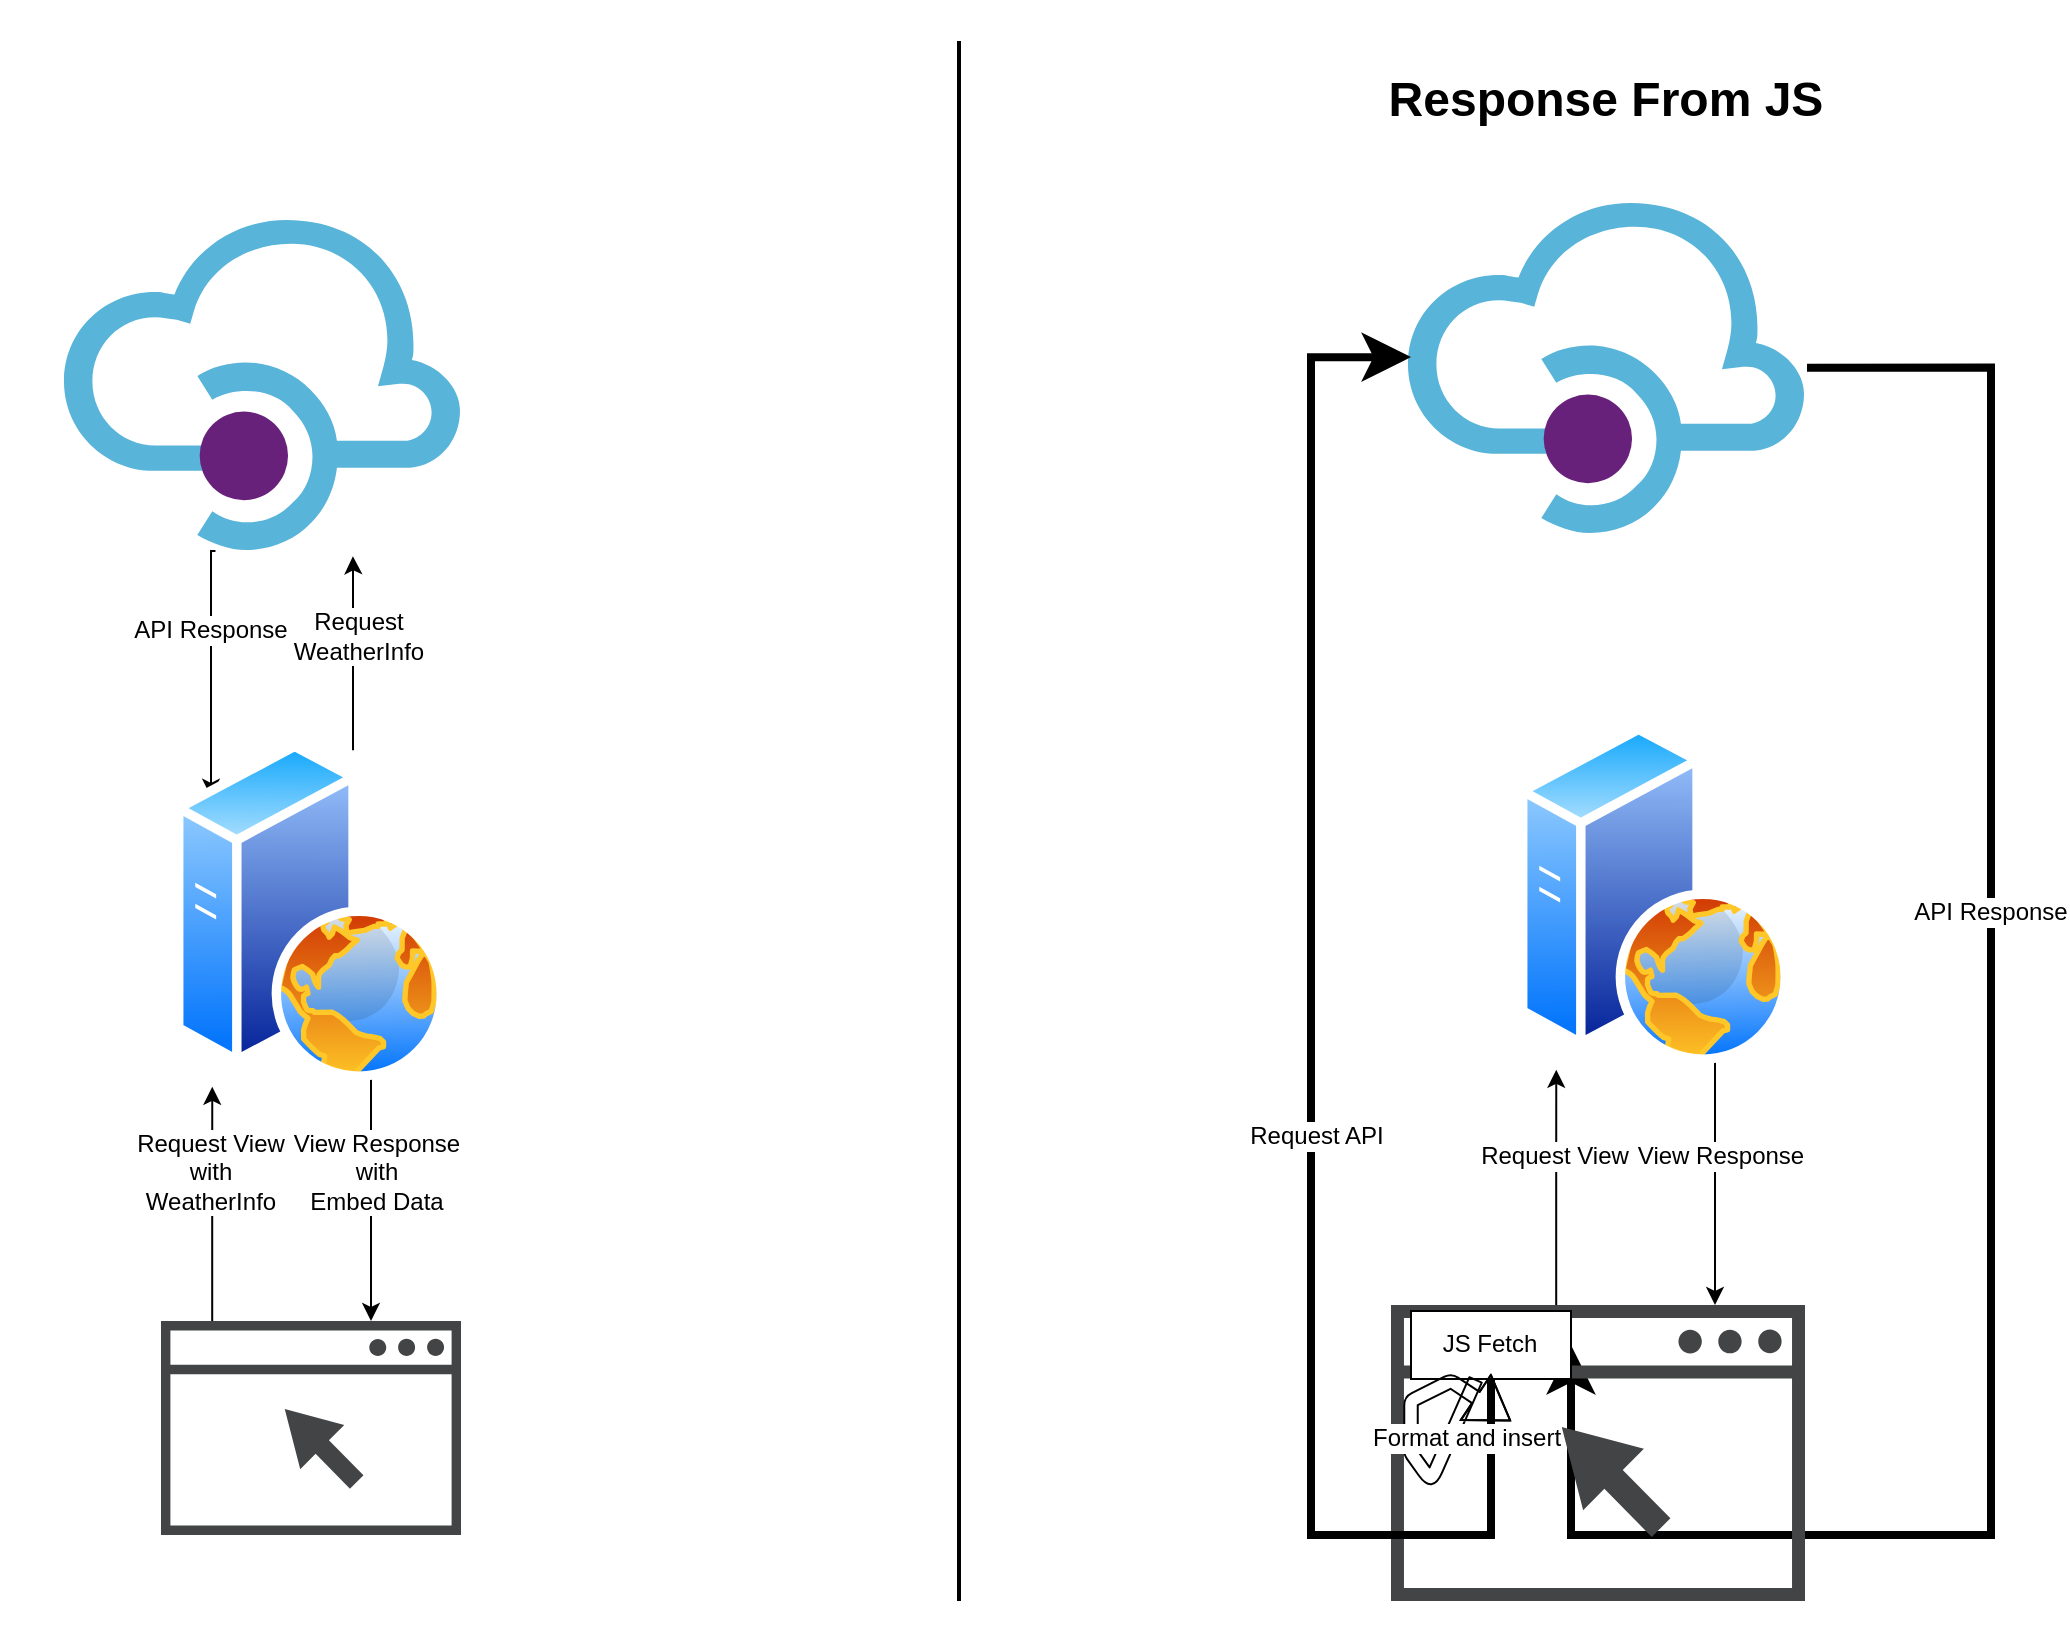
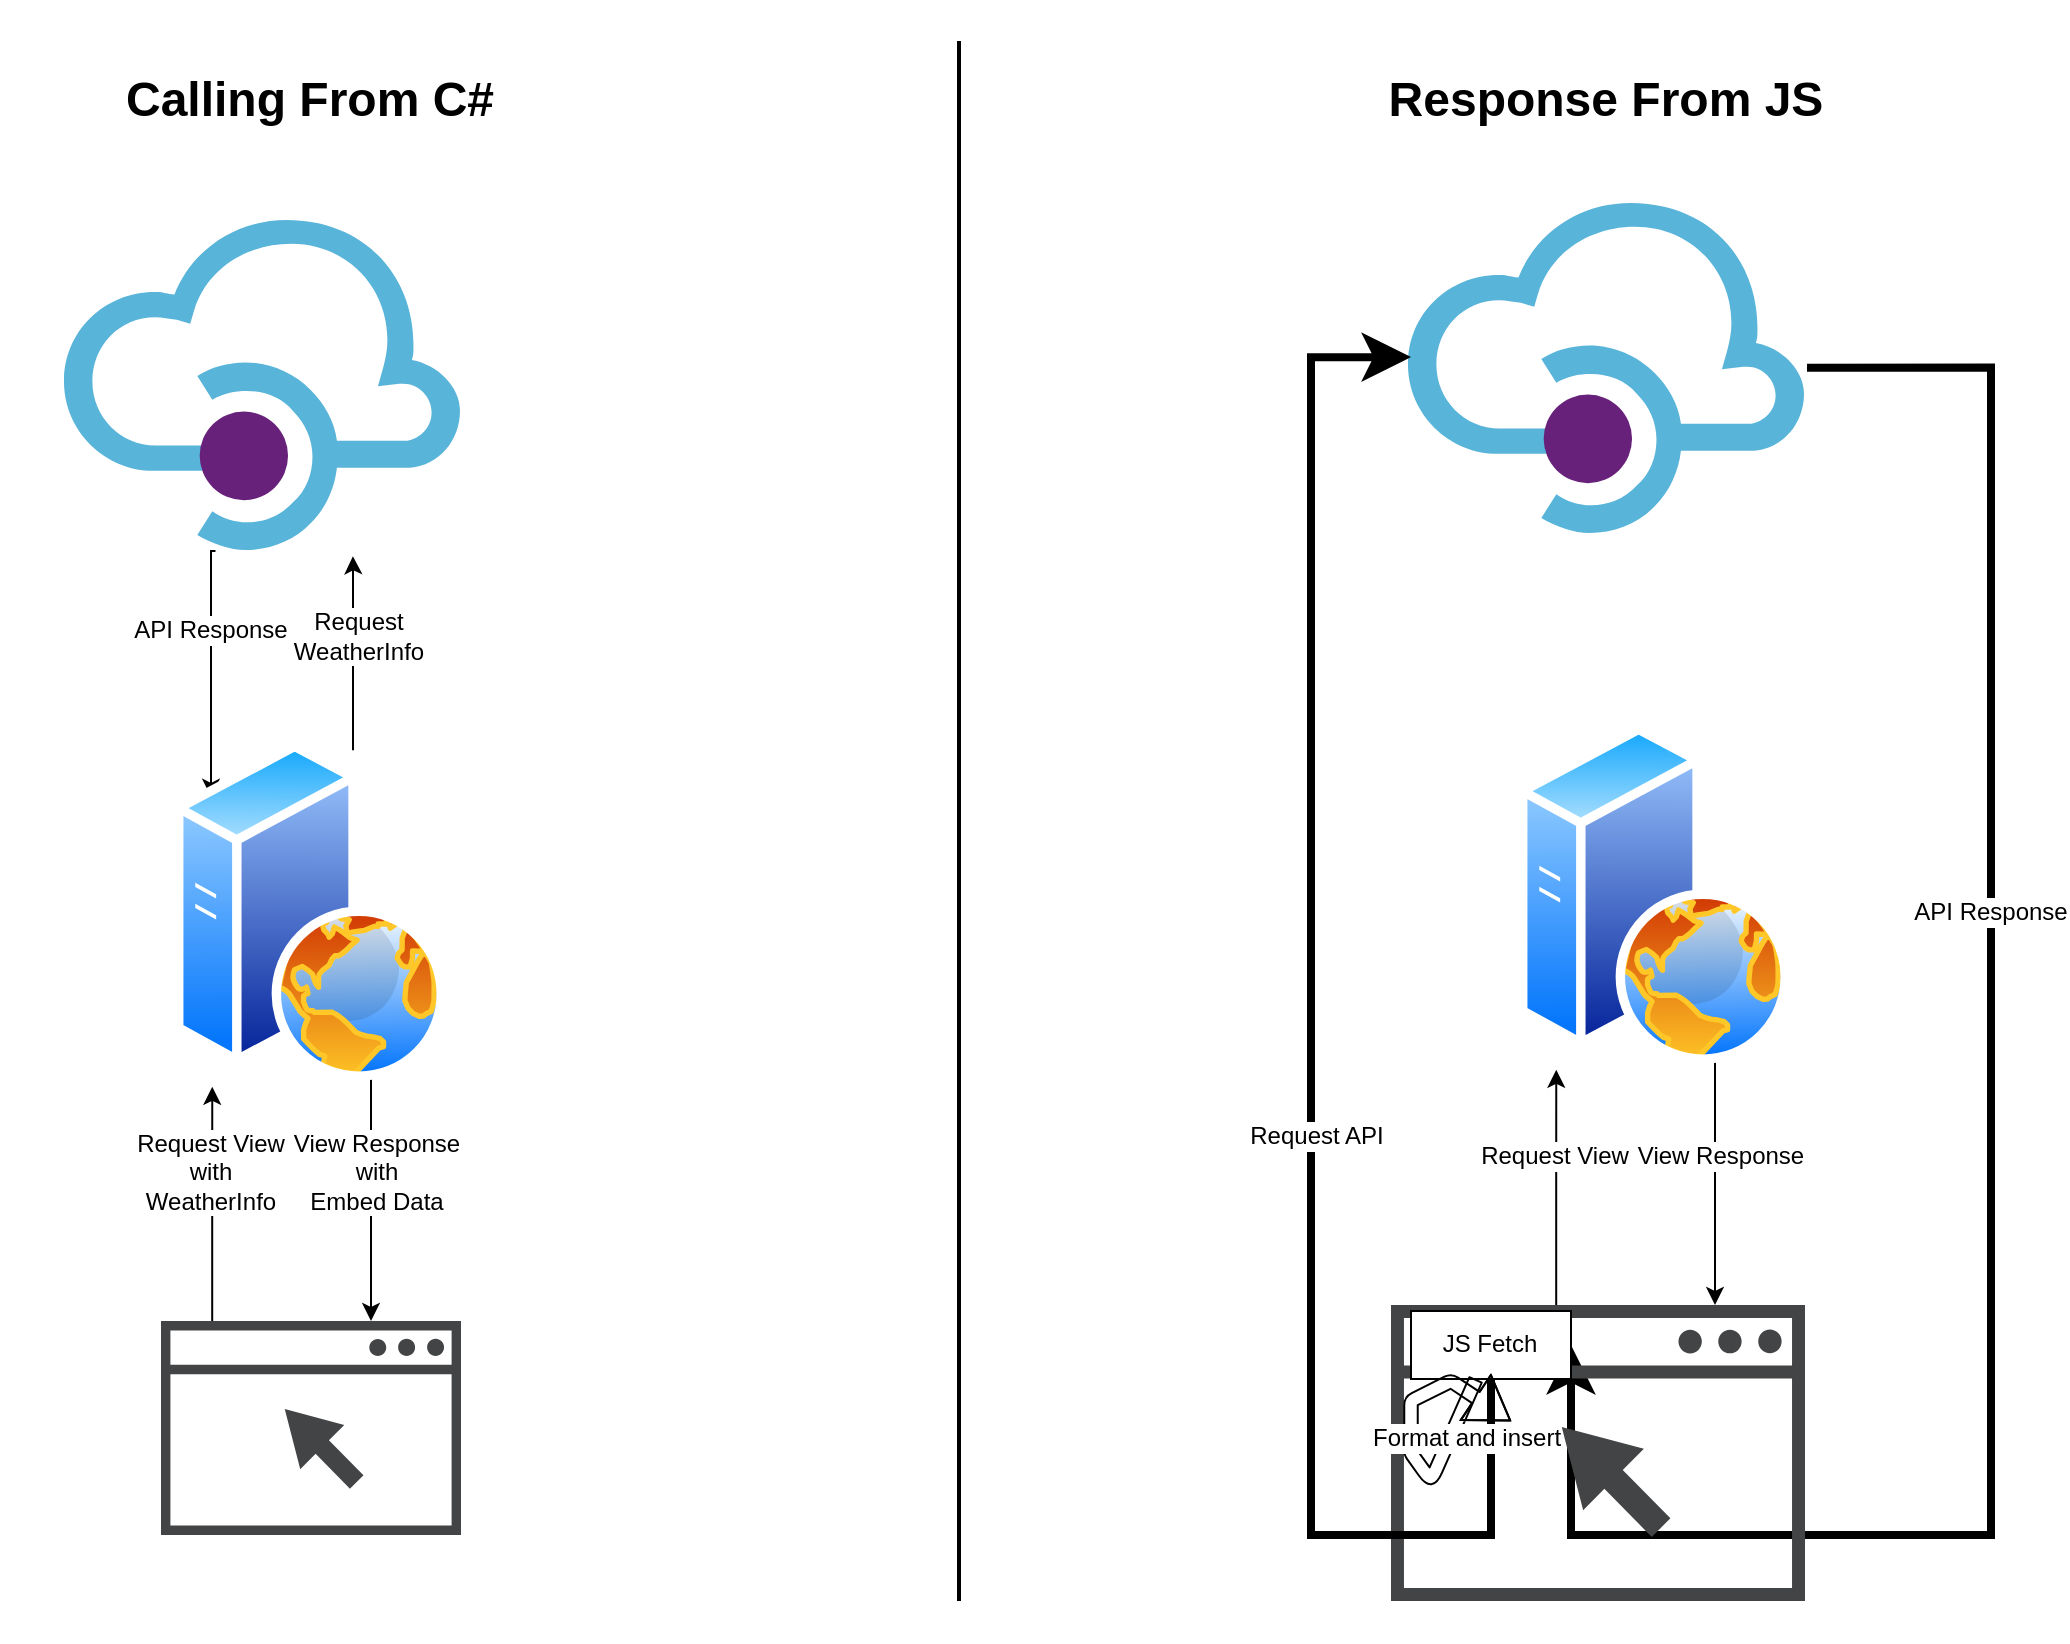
  <mxCell id="0" />
  <mxCell id="1" parent="0" />
  <mxCell id="2" style="edgeStyle=orthogonalEdgeStyle;rounded=0;orthogonalLoop=1;jettySize=auto;html=1;exitX=0.38;exitY=1;exitDx=0;exitDy=0;exitPerimeter=0;" edge="1" parent="1" source="4" target="12"><mxGeometry relative="1" as="geometry"><mxPoint x="86" y="397" as="targetPoint" /><Array as="points"><mxPoint x="105" y="275" /></Array></mxGeometry></mxCell>
  <mxCell id="3" value="API Response&lt;br&gt;" style="text;html=1;resizable=0;points=[];align=center;verticalAlign=middle;labelBackgroundColor=#ffffff;" vertex="1" connectable="0" parent="2"><mxGeometry x="-0.323" y="-1" relative="1" as="geometry"><mxPoint as="offset" /></mxGeometry></mxCell>
  <mxCell id="4" value="" style="aspect=fixed;html=1;perimeter=none;align=center;shadow=0;dashed=0;image;fontSize=12;image=img/lib/mscae/API_Management.svg;" vertex="1" parent="1"><mxGeometry x="32" y="110" width="198" height="165" as="geometry" /></mxCell>
  <mxCell id="5" style="edgeStyle=orthogonalEdgeStyle;rounded=0;orthogonalLoop=1;jettySize=auto;html=1;entryX=0.137;entryY=1.014;entryDx=0;entryDy=0;entryPerimeter=0;" edge="1" parent="1" source="7" target="12"><mxGeometry relative="1" as="geometry"><Array as="points"><mxPoint x="106" y="600" /></Array></mxGeometry></mxCell>
  <mxCell id="6" value="Request View&lt;br&gt;with&lt;br&gt;WeatherInfo" style="text;html=1;resizable=0;points=[];align=center;verticalAlign=middle;labelBackgroundColor=#ffffff;" vertex="1" connectable="0" parent="5"><mxGeometry x="0.257" y="1" relative="1" as="geometry"><mxPoint as="offset" /></mxGeometry></mxCell>
  <mxCell id="7" value="" style="pointerEvents=1;shadow=0;dashed=0;html=1;strokeColor=none;fillColor=#434445;aspect=fixed;labelPosition=center;verticalLabelPosition=bottom;verticalAlign=top;align=center;outlineConnect=0;shape=mxgraph.vvd.web_browser;" vertex="1" parent="1"><mxGeometry x="80" y="660" width="150" height="107" as="geometry" /></mxCell>
  <mxCell id="8" style="edgeStyle=orthogonalEdgeStyle;rounded=0;orthogonalLoop=1;jettySize=auto;html=1;entryX=0.727;entryY=1.016;entryDx=0;entryDy=0;entryPerimeter=0;" edge="1" parent="1" source="12" target="4"><mxGeometry relative="1" as="geometry"><Array as="points"><mxPoint x="176" y="280" /><mxPoint x="176" y="280" /></Array></mxGeometry></mxCell>
  <mxCell id="9" value="Request&lt;br&gt;WeatherInfo&lt;br&gt;" style="text;html=1;resizable=0;points=[];align=center;verticalAlign=middle;labelBackgroundColor=#ffffff;" vertex="1" connectable="0" parent="8"><mxGeometry x="0.166" y="-2" relative="1" as="geometry"><mxPoint as="offset" /></mxGeometry></mxCell>
  <mxCell id="10" style="edgeStyle=orthogonalEdgeStyle;rounded=0;orthogonalLoop=1;jettySize=auto;html=1;" edge="1" parent="1" source="12" target="7"><mxGeometry relative="1" as="geometry"><Array as="points"><mxPoint x="185" y="570" /><mxPoint x="185" y="570" /></Array></mxGeometry></mxCell>
  <mxCell id="11" value="View Response&lt;br&gt;with&lt;br&gt;Embed Data&lt;br&gt;" style="text;html=1;resizable=0;points=[];align=center;verticalAlign=middle;labelBackgroundColor=#ffffff;" vertex="1" connectable="0" parent="10"><mxGeometry x="-0.163" y="2" relative="1" as="geometry"><mxPoint as="offset" /></mxGeometry></mxCell>
  <mxCell id="12" value="" style="aspect=fixed;perimeter=ellipsePerimeter;html=1;align=center;shadow=0;dashed=0;spacingTop=3;image;image=img/lib/active_directory/web_server.svg;" vertex="1" parent="1"><mxGeometry x="87" y="370.5" width="136" height="170" as="geometry" /></mxCell>
  <mxCell id="13" value="" style="line;strokeWidth=2;direction=south;html=1;" vertex="1" parent="1"><mxGeometry x="474" y="20" width="10" height="780" as="geometry" /></mxCell>
+ <mxCell id="14" value="&lt;h1&gt;Calling From C#&lt;/h1&gt;" style="text;html=1;strokeColor=none;fillColor=none;align=center;verticalAlign=middle;whiteSpace=wrap;rounded=0;" vertex="1" parent="1"><mxGeometry x="20" y="40" width="270" height="20" as="geometry" /></mxCell>
  <mxCell id="15" value="&lt;h1&gt;Response From JS&lt;/h1&gt;" style="text;html=1;strokeColor=none;fillColor=none;align=center;verticalAlign=middle;whiteSpace=wrap;rounded=0;" vertex="1" parent="1"><mxGeometry x="668" y="40" width="270" height="20" as="geometry" /></mxCell>
  <mxCell id="16" style="edgeStyle=orthogonalEdgeStyle;rounded=0;orthogonalLoop=1;jettySize=auto;html=1;exitX=1.005;exitY=0.496;exitDx=0;exitDy=0;exitPerimeter=0;entryX=1;entryY=0.5;entryDx=0;entryDy=0;endSize=12;strokeWidth=4;" edge="1" parent="1" source="18" target="27"><mxGeometry relative="1" as="geometry"><Array as="points"><mxPoint x="995" y="183" /><mxPoint x="995" y="767" /></Array></mxGeometry></mxCell>
  <mxCell id="17" value="API Response" style="text;html=1;resizable=0;points=[];align=center;verticalAlign=middle;labelBackgroundColor=#ffffff;" vertex="1" connectable="0" parent="16"><mxGeometry x="-0.257" y="-1" relative="1" as="geometry"><mxPoint as="offset" /></mxGeometry></mxCell>
  <mxCell id="18" value="" style="aspect=fixed;html=1;perimeter=none;align=center;shadow=0;dashed=0;image;fontSize=12;image=img/lib/mscae/API_Management.svg;" vertex="1" parent="1"><mxGeometry x="704" y="101.5" width="198" height="165" as="geometry" /></mxCell>
  <mxCell id="19" style="edgeStyle=orthogonalEdgeStyle;rounded=0;orthogonalLoop=1;jettySize=auto;html=1;entryX=0.137;entryY=1.014;entryDx=0;entryDy=0;entryPerimeter=0;" edge="1" source="21" target="24" parent="1"><mxGeometry relative="1" as="geometry"><Array as="points"><mxPoint x="778" y="591.5" /></Array></mxGeometry></mxCell>
  <mxCell id="20" value="Request View" style="text;html=1;resizable=0;points=[];align=center;verticalAlign=middle;labelBackgroundColor=#ffffff;" vertex="1" connectable="0" parent="19"><mxGeometry x="0.257" y="1" relative="1" as="geometry"><mxPoint as="offset" /></mxGeometry></mxCell>
  <mxCell id="21" value="" style="pointerEvents=1;shadow=0;dashed=0;html=1;strokeColor=none;fillColor=#434445;aspect=fixed;labelPosition=center;verticalLabelPosition=bottom;verticalAlign=top;align=center;outlineConnect=0;shape=mxgraph.vvd.web_browser;" vertex="1" parent="1"><mxGeometry x="695" y="652" width="207" height="148" as="geometry" /></mxCell>
  <mxCell id="22" style="edgeStyle=orthogonalEdgeStyle;rounded=0;orthogonalLoop=1;jettySize=auto;html=1;" edge="1" source="24" target="21" parent="1"><mxGeometry relative="1" as="geometry"><Array as="points"><mxPoint x="857" y="561.5" /><mxPoint x="857" y="561.5" /></Array></mxGeometry></mxCell>
  <mxCell id="23" value="View Response" style="text;html=1;resizable=0;points=[];align=center;verticalAlign=middle;labelBackgroundColor=#ffffff;" vertex="1" connectable="0" parent="22"><mxGeometry x="-0.163" y="2" relative="1" as="geometry"><mxPoint as="offset" /></mxGeometry></mxCell>
  <mxCell id="24" value="" style="aspect=fixed;perimeter=ellipsePerimeter;html=1;align=center;shadow=0;dashed=0;spacingTop=3;image;image=img/lib/active_directory/web_server.svg;" vertex="1" parent="1"><mxGeometry x="759" y="362" width="136" height="170" as="geometry" /></mxCell>
  <mxCell id="25" style="edgeStyle=orthogonalEdgeStyle;rounded=0;orthogonalLoop=1;jettySize=auto;html=1;entryX=0.005;entryY=0.464;entryDx=0;entryDy=0;entryPerimeter=0;endSize=12;strokeWidth=4;" edge="1" parent="1" source="27" target="18"><mxGeometry relative="1" as="geometry"><Array as="points"><mxPoint x="655" y="767" /><mxPoint x="655" y="178" /></Array></mxGeometry></mxCell>
  <mxCell id="26" value="Request API" style="text;html=1;resizable=0;points=[];align=center;verticalAlign=middle;labelBackgroundColor=#ffffff;" vertex="1" connectable="0" parent="25"><mxGeometry x="-0.089" y="-2" relative="1" as="geometry"><mxPoint as="offset" /></mxGeometry></mxCell>
  <mxCell id="27" value="JS Fetch" style="rounded=0;whiteSpace=wrap;html=1;" vertex="1" parent="1"><mxGeometry x="705" y="655" width="80" height="34" as="geometry" /></mxCell>
  <mxCell id="28" value="" style="shape=flexArrow;endArrow=classic;html=1;endWidth=19.362;endSize=6.547;width=6.744;" edge="1" parent="1" source="27"><mxGeometry width="50" height="50" relative="1" as="geometry"><mxPoint x="735" y="749.5" as="sourcePoint" /><mxPoint x="755" y="710" as="targetPoint" /><Array as="points"><mxPoint x="715" y="740" /><mxPoint x="705" y="726" /><mxPoint x="705" y="700" /><mxPoint x="725" y="690" /></Array></mxGeometry></mxCell>
  <mxCell id="29" value="Format and insert" style="text;html=1;resizable=0;points=[];align=center;verticalAlign=middle;labelBackgroundColor=#ffffff;" vertex="1" connectable="0" parent="28"><mxGeometry x="0.497" y="-16" relative="1" as="geometry"><mxPoint x="3.5" y="13" as="offset" /></mxGeometry></mxCell>
